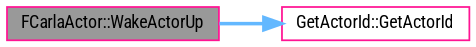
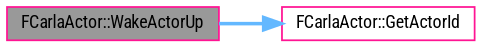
  digraph {
    rankdir=LR
    fontname="Roboto Condensed"
    node [color=deeppink fontname="Roboto Condensed" fontsize=10 shape=box style=filled]
    n1 [fillcolor=grey60 fontcolor=black height=0.2 label="FCarlaActor::WakeActorUp" width=0.4]
-   n2 [fillcolor=white height=0.2 label="GetActorId::GetActorId" width=0.4]
+   n2 [fillcolor=white height=0.2 label="FCarlaActor::GetActorId" width=0.4]
    n1 -> n2 [color=steelblue1 fontname="Roboto Condensed" fontsize=10 labelfontname=Helvetica labelfontsize=10 style=bold]
  }
